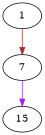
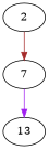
  strict digraph {
    edge [style=solid]
-   1 [entry=true]
+   1 [entry=true label=2]
    n2 [label=7]
-   13 [label=15]
+   13
    1 -> n2 [color=brown cond=true]
    n2 -> 13 [color=purple]
  }
